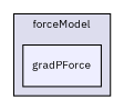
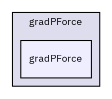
  digraph {
    compound=true
    fontname="IBM Plex Sans"
    n1 [fillcolor="#eeeeff" fontname="IBM Plex Sans" fontsize=10 label=gradPForce pencolor=black shape=box style=filled]
    subgraph cluster_1 {
      bgcolor="#ddddee"
      fontsize=10
-     label=forceModel
+     label=gradPForce
      pencolor=black
      n1
    }
  }
